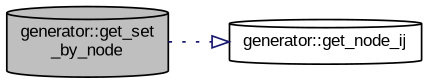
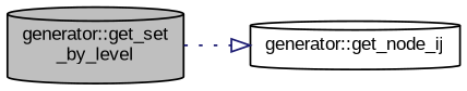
  digraph {
    rankdir=LR
    fontname="Liberation Sans"
    node [color=black fontname="Liberation Sans" fontsize=10 shape=cylinder style=filled]
-   n1 [fillcolor=grey75 fontcolor=black height=0.2 label="generator::get_set\l_by_node" width=0.4]
+   n1 [fillcolor=grey75 fontcolor=black height=0.2 label="generator::get_set\l_by_level" width=0.4]
    n2 [fillcolor=white height=0.2 label="generator::get_node_ij" width=0.4]
    n1 -> n2 [color=midnightblue fontname="Liberation Sans" fontsize=10 labelfontname=Helvetica labelfontsize=10 style=dotted arrowhead=onormal]
  }
